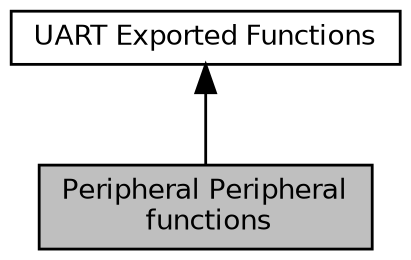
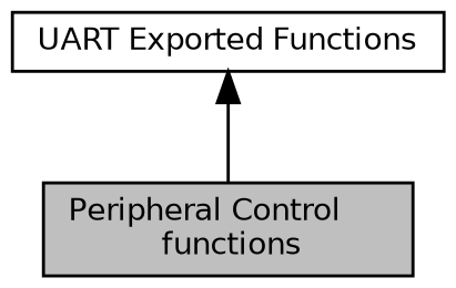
  digraph {
    rankdir=TB
    node [color=black fontname=Helvetica fontsize=10 shape=box style=filled]
    n1 [fillcolor=white height=0.2 label="UART Exported Functions" width=0.4]
-   n2 [fillcolor=grey75 fontcolor=black height=0.2 label="Peripheral Peripheral\l functions" width=0.4]
+   n2 [fillcolor=grey75 fontcolor=black height=0.2 label="Peripheral Control\l functions" width=0.4]
    n1 -> n2 [dir=back fontname=Helvetica fontsize=10 labelfontname=Helvetica labelfontsize=10 shape=plaintext style=solid]
  }
